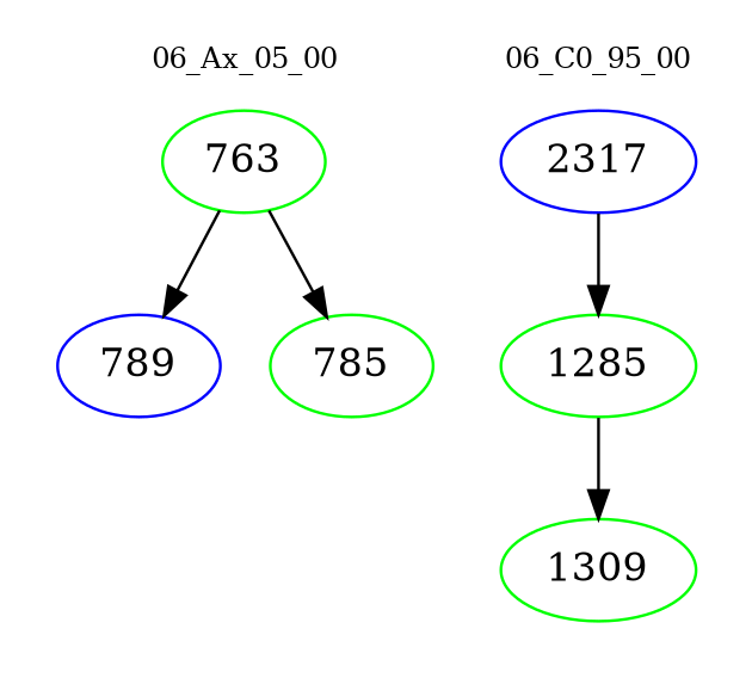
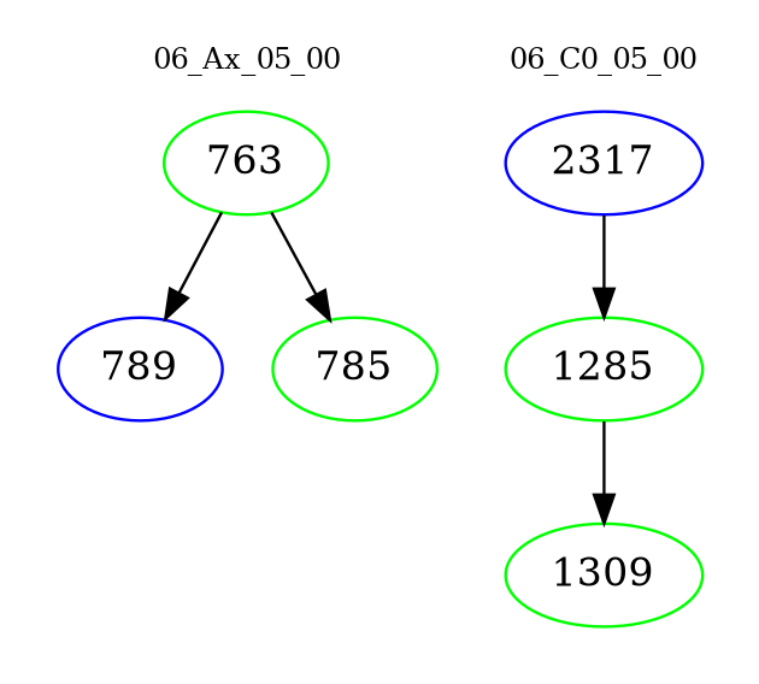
  digraph {
    node [color=green]
    edge [color=black]
    n1 [color=blue label=789]
    n2 [label=763]
    n3 [label=785]
    n4 [color=blue label=2317]
    n5 [label=1285]
    n6 [label=1309]
    subgraph cluster_1 {
      color=white
      fontsize=10
      label="06_Ax_05_00"
      n1
      n2
      n3
    }
    subgraph cluster_2 {
      color=white
      fontsize=10
-     label="06_C0_95_00"
+     label="06_C0_05_00"
      n4
      n5
      n6
    }
    n2 -> n1
    n2 -> n3
    n4 -> n5
    n5 -> n6
  }
